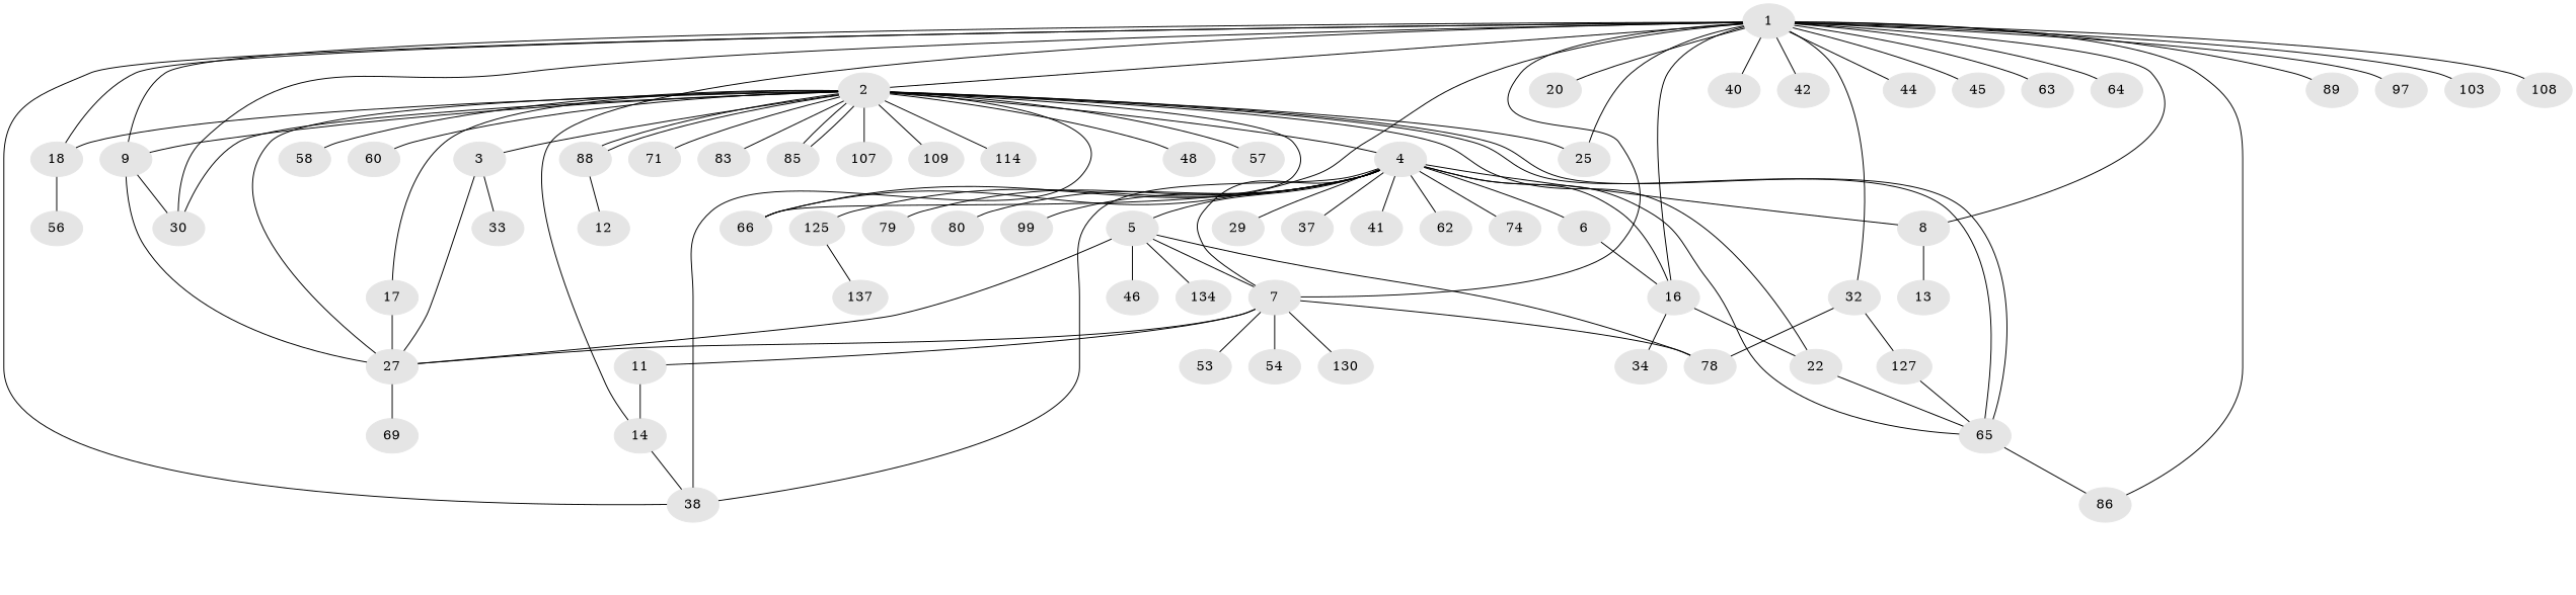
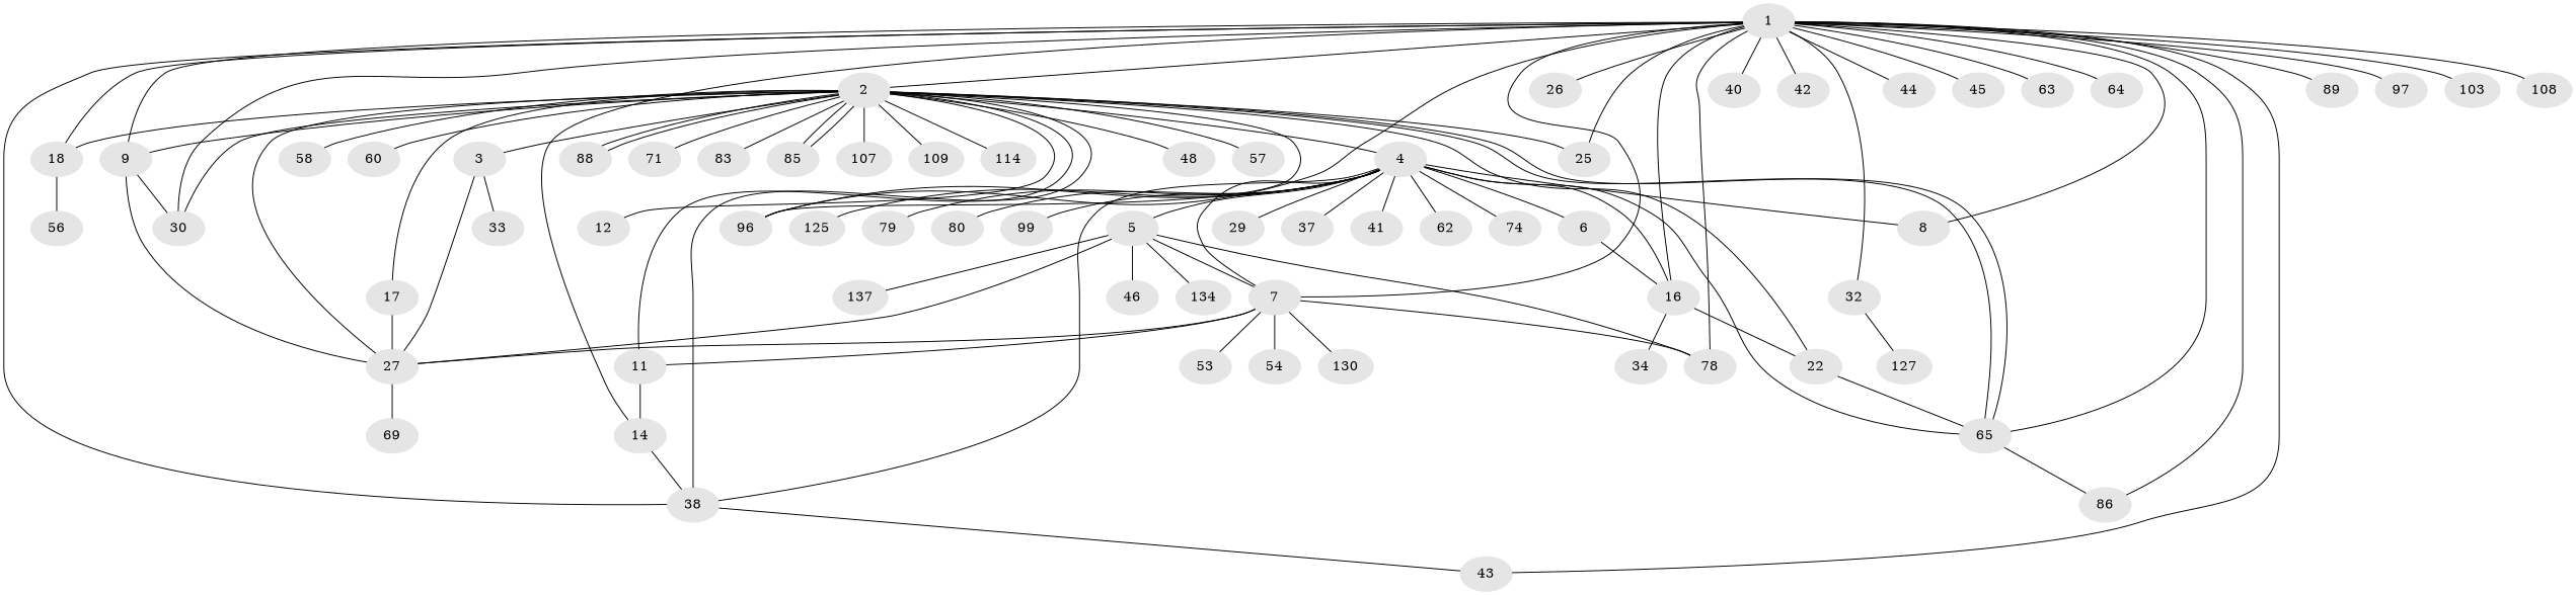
  graph {
    node [color=gray90 style=filled]
    1
    2
    7 [super="+20+49"]
    8 [super="+131+24"]
    9 [super="+72+106+52+36+10"]
    14 [super="+70"]
    16 [super="+110+19+59+23"]
    18 [super="+21+102+116"]
    25 [super="+94"]
-   26 [label=20]
+   26
    30 [super="+55"]
    32
    38 [super="+91+76+51"]
    40
    42
+   43
    44
    45 [super="+67"]
    63
    64
    65 [super="+73+133+77"]
-   66 [super="+95"]
+   66 [super="+95" label=96]
    78 [super="+120"]
    86 [super="+129+126"]
    89
    97
    103
    108
    3
    4
    11 [super="+15+93+104"]
    12
    17 [super="+90+105+39"]
    22 [super="+96+28"]
    27 [super="+47"]
    48
    57
    58
    60
    71
    83
    85 [super="+128"]
    88
    107
    109
    114
    53
    54 [super="+122"]
    130
-   13
    34 [super="+84"]
    56
    127
    33
    5
    6 [super="+139+75+31"]
    29
    37
    41
    62
    74
    79
    80
    99
    125
    69
    46 [super="+92"]
    134
    137
    1 -- 2
    1 -- 7
    1 -- 8
    1 -- 9
    1 -- 14
    1 -- 16
    1 -- 18 [weight=2]
    1 -- 25
    1 -- 26
    1 -- 30
    1 -- 32
    1 -- 38
    1 -- 40
    1 -- 42
+   1 -- 43
    1 -- 44
    1 -- 45
    1 -- 63
    1 -- 64
-   127 -- 65
+   1 -- 65
    1 -- 66
-   32 -- 78
+   1 -- 78
    1 -- 86
    1 -- 89
    1 -- 97
    1 -- 103
    1 -- 108
    2 -- 9
    2 -- 18
    2 -- 25
    2 -- 30
    2 -- 38
    2 -- 65
    2 -- 65
    2 -- 66
    2 -- 3
    2 -- 4
-   88 -- 12
+   2 -- 11
+   2 -- 12
    2 -- 17
    2 -- 22
    2 -- 27
    2 -- 48
    2 -- 57
    2 -- 58
    2 -- 60
    2 -- 71
    2 -- 83
    2 -- 85
    2 -- 85
    2 -- 88
    2 -- 88
    2 -- 107
    2 -- 109
    2 -- 114
    7 -- 78
    7 -- 11
    7 -- 27
    7 -- 53
    7 -- 54
    7 -- 130
-   8 -- 13
    9 -- 30
    9 -- 27
    14 -- 38
    16 -- 22 [weight=2]
    16 -- 34
    18 -- 56
    32 -- 127
+   38 -- 43
    65 -- 86
    3 -- 27
    3 -- 33
    4 -- 7
    4 -- 8
    4 -- 16
    4 -- 38
    4 -- 65
    4 -- 66
    4 -- 5
    4 -- 6
    4 -- 29
    4 -- 37
    4 -- 41
    4 -- 62
    4 -- 74
    4 -- 79
    4 -- 80
    4 -- 99
    4 -- 125
    11 -- 14
    17 -- 27 [weight=2]
    22 -- 65
    27 -- 69
    5 -- 7
    5 -- 78
    5 -- 27
    5 -- 46
    5 -- 134
-   125 -- 137
+   5 -- 137
    6 -- 16
  }
